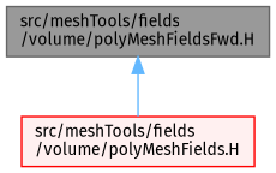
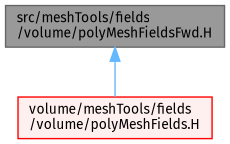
  digraph {
    fontname="Fira Sans"
    node [fontname="Fira Sans" fontsize=10 shape=box style=filled]
    n1 [color=gray40 fillcolor=grey60 fontcolor=black height=0.2 label="src/meshTools/fields\l/volume/polyMeshFieldsFwd.H" width=0.4]
-   n2 [color=red fillcolor="#FFF0F0" height=0.2 label="src/meshTools/fields\l/volume/polyMeshFields.H" width=0.4]
+   n2 [color=red fillcolor="#FFF0F0" height=0.2 label="volume/meshTools/fields\l/volume/polyMeshFields.H" width=0.4]
    n1 -> n2 [color=steelblue1 dir=back fontname="Fira Sans" fontsize=10 labelfontname=Helvetica labelfontsize=10 style=solid]
  }
